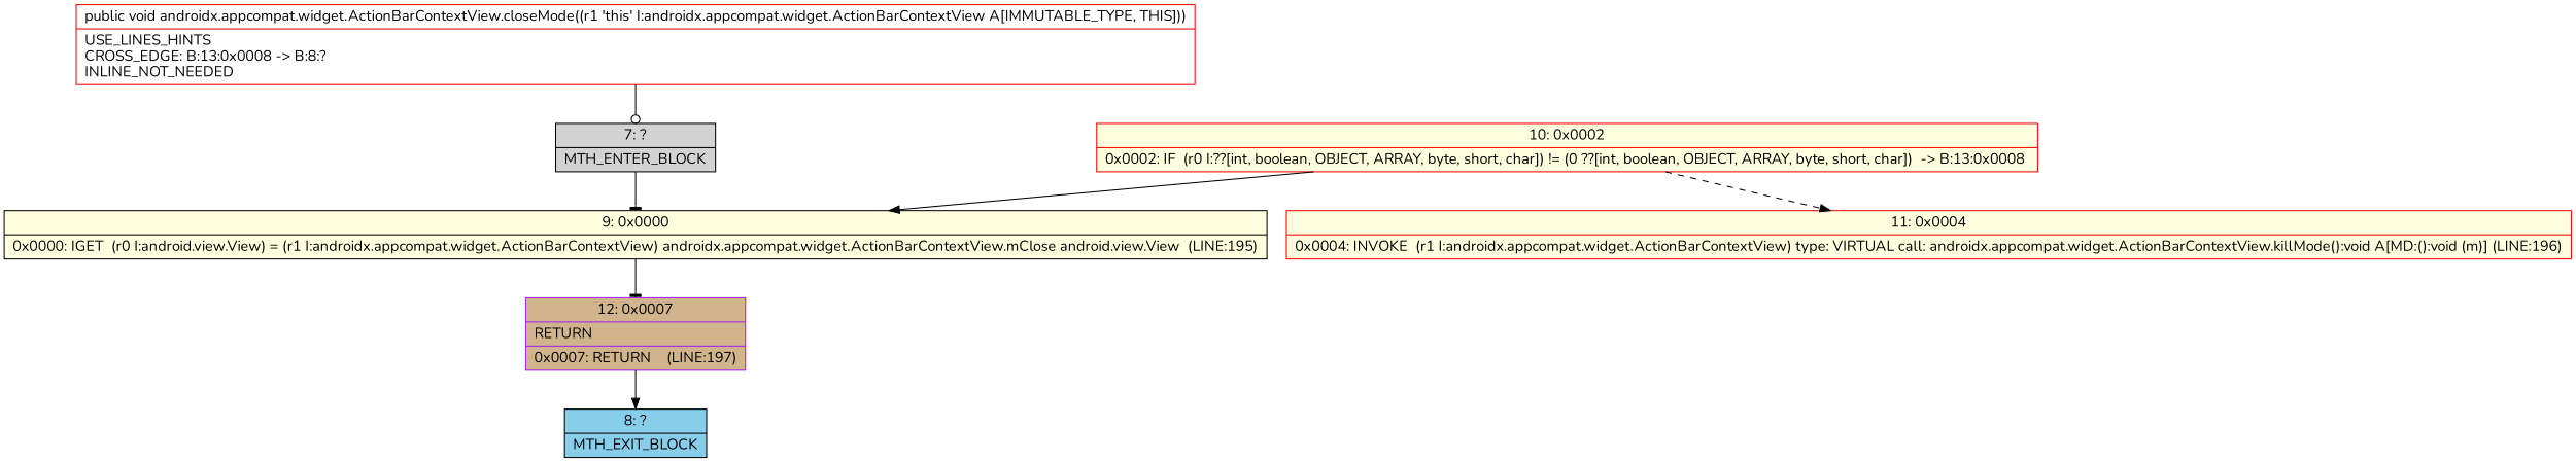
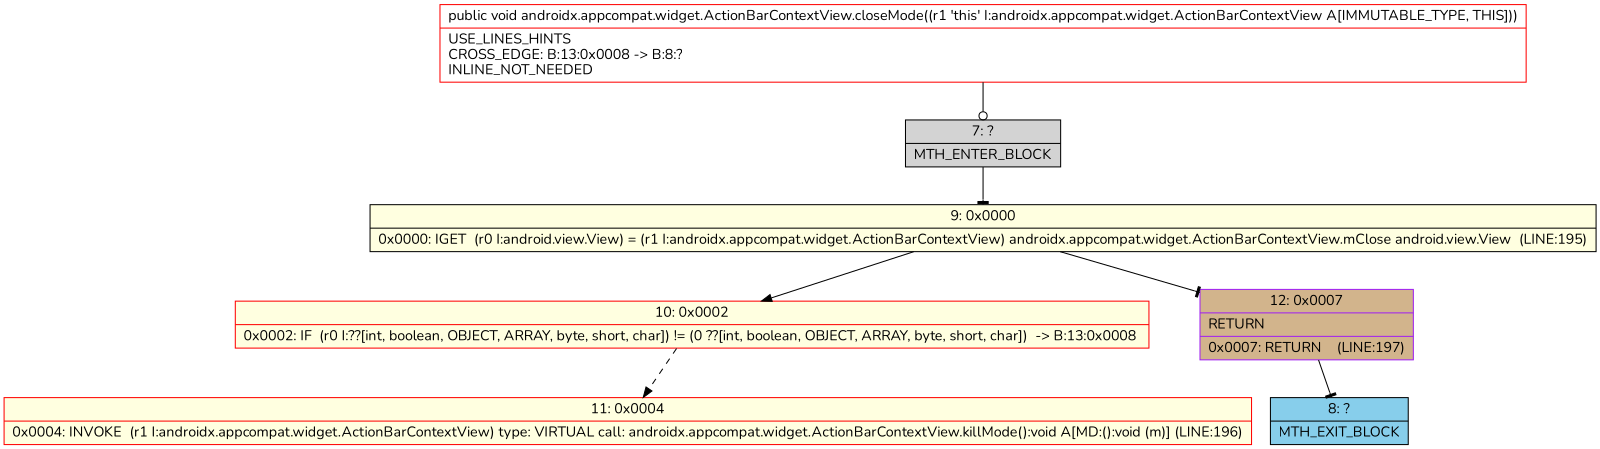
  digraph {
    fontname=Nunito
    node [color=black fillcolor=lightyellow fontname=Nunito shape=record style=filled]
    edge [arrowhead=tee fontname=Nunito]
    n1 [fillcolor=lightgrey label="{7\:\ ?|MTH_ENTER_BLOCK\l}"]
    n2 [label="{9\:\ 0x0000|0x0000: IGET  (r0 I:android.view.View) = (r1 I:androidx.appcompat.widget.ActionBarContextView) androidx.appcompat.widget.ActionBarContextView.mClose android.view.View  (LINE:195)\l}"]
    n3 [color=red label="{10\:\ 0x0002|0x0002: IF  (r0 I:??[int, boolean, OBJECT, ARRAY, byte, short, char]) != (0 ??[int, boolean, OBJECT, ARRAY, byte, short, char])  \-\> B:13:0x0008 \l}"]
    n4 [color=purple fillcolor=tan label="{12\:\ 0x0007|RETURN\l|0x0007: RETURN    (LINE:197)\l}"]
    n5 [color=red label="{11\:\ 0x0004|0x0004: INVOKE  (r1 I:androidx.appcompat.widget.ActionBarContextView) type: VIRTUAL call: androidx.appcompat.widget.ActionBarContextView.killMode():void A[MD:():void (m)] (LINE:196)\l}"]
    n6 [fillcolor=skyblue label="{8\:\ ?|MTH_EXIT_BLOCK\l}"]
    n7 [color=red fillcolor=white label="{public void androidx.appcompat.widget.ActionBarContextView.closeMode((r1 'this' I:androidx.appcompat.widget.ActionBarContextView A[IMMUTABLE_TYPE, THIS]))  | USE_LINES_HINTS\lCROSS_EDGE: B:13:0x0008 \-\> B:8:?\lINLINE_NOT_NEEDED\l}"]
    n1 -> n2
-   n3 -> n2 [arrowhead=normal]
+   n2 -> n3 [arrowhead=normal]
    n2 -> n4
    n3 -> n5 [arrowhead=normal style=dashed]
-   n4 -> n6 [arrowhead=normal]
+   n4 -> n6
    n7 -> n1 [arrowhead=odot]
  }
